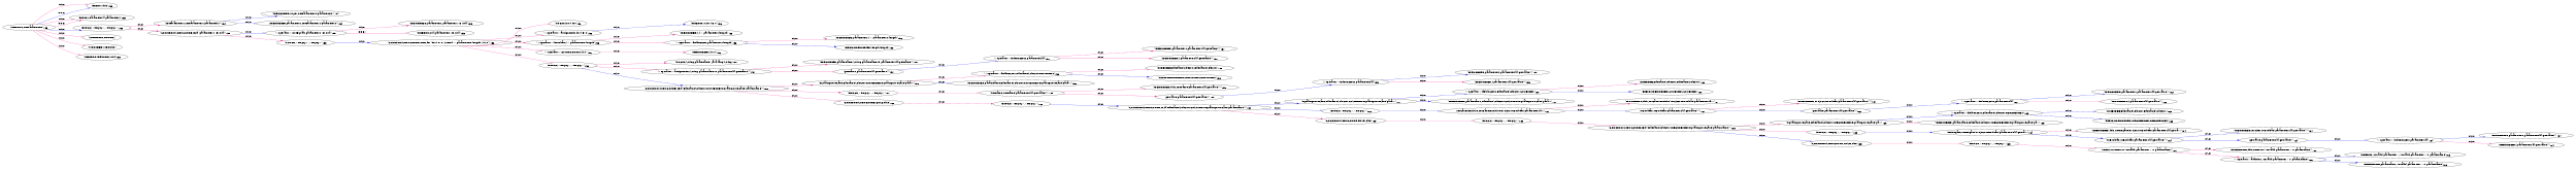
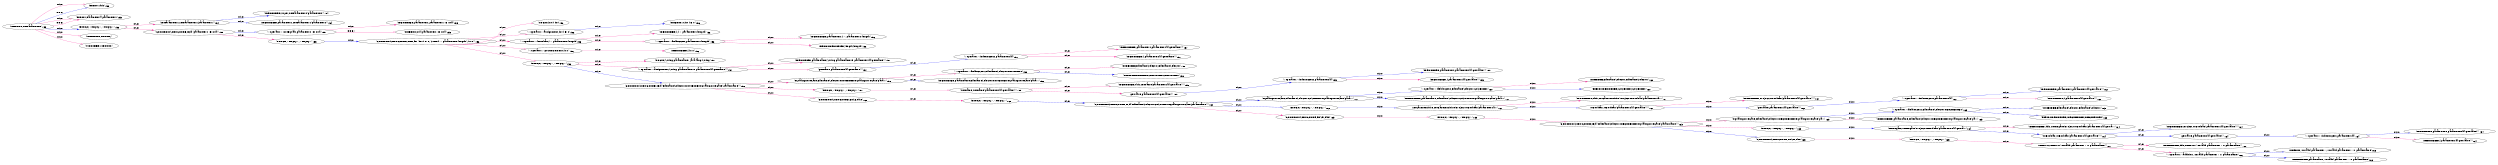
  digraph {
    rankdir=LR
    edge [arrowhead=onormal color=deeppink]
    n1 [label=<(METHOD,setParameters)<SUB>153</SUB>>]
    n2 [label=<(PARAM,this)<SUB>153</SUB>>]
    n3 [label=<(PARAM,Parameter[] parameters)<SUB>153</SUB>>]
    n4 [label=<(BLOCK,&lt;empty&gt;,&lt;empty&gt;)<SUB>153</SUB>>]
    n5 [label=<(MODIFIER,PUBLIC)>]
    n6 [label=<(MODIFIER,VIRTUAL)>]
-   n7 [label=<(METHOD_RETURN,void)<SUB>153</SUB>>]
    n8 [label=<(setParameters,setParameters(parameters))<SUB>154</SUB>>]
    n9 [label=<(CONTROL_STRUCTURE,IF,if (parameters != null))<SUB>155</SUB>>]
    n10 [label=<(IDENTIFIER,super,setParameters(parameters))<SUB>154</SUB>>]
    n11 [label=<(IDENTIFIER,parameters,setParameters(parameters))<SUB>154</SUB>>]
    n12 [label=<(&lt;operator&gt;.notEquals,parameters != null)<SUB>155</SUB>>]
    n13 [label=<(BLOCK,&lt;empty&gt;,&lt;empty&gt;)<SUB>155</SUB>>]
    n14 [label=<(IDENTIFIER,parameters,parameters != null)<SUB>155</SUB>>]
    n15 [label=<(LITERAL,null,parameters != null)<SUB>155</SUB>>]
    n16 [label=<(CONTROL_STRUCTURE,FOR,for (int i = 0; Some(i &lt; parameters.length); i++))<SUB>156</SUB>>]
    n17 [label=<(LOCAL,int i: int)<SUB>156</SUB>>]
    n18 [label=<(&lt;operator&gt;.assignment,int i = 0)<SUB>156</SUB>>]
    n19 [label=<(&lt;operator&gt;.lessThan,i &lt; parameters.length)<SUB>156</SUB>>]
    n20 [label=<(&lt;operator&gt;.postIncrement,i++)<SUB>156</SUB>>]
    n21 [label=<(BLOCK,&lt;empty&gt;,&lt;empty&gt;)<SUB>156</SUB>>]
    n22 [label=<(LITERAL,0,int i = 0)<SUB>156</SUB>>]
    n23 [label=<(IDENTIFIER,i,i &lt; parameters.length)<SUB>156</SUB>>]
    n24 [label=<(&lt;operator&gt;.fieldAccess,parameters.length)<SUB>156</SUB>>]
    n25 [label=<(IDENTIFIER,i,i++)<SUB>156</SUB>>]
    n26 [label=<(LOCAL,String paramname: java.lang.String)<SUB>157</SUB>>]
    n27 [label=<(&lt;operator&gt;.assignment,String paramname = parameters[i].getName())<SUB>157</SUB>>]
    n28 [label=<(CONTROL_STRUCTURE,IF,if (FilenameSelector.NAME_KEY.equalsIgnoreCase(paramname)))<SUB>158</SUB>>]
    n29 [label=<(IDENTIFIER,parameters,i &lt; parameters.length)<SUB>156</SUB>>]
    n30 [label=<(FIELD_IDENTIFIER,length,length)<SUB>156</SUB>>]
    n31 [label=<(IDENTIFIER,paramname,String paramname = parameters[i].getName())<SUB>157</SUB>>]
    n32 [label=<(getName,parameters[i].getName())<SUB>157</SUB>>]
    n33 [label=<(equalsIgnoreCase,FilenameSelector.NAME_KEY.equalsIgnoreCase(para...)<SUB>158</SUB>>]
    n34 [label=<(BLOCK,&lt;empty&gt;,&lt;empty&gt;)<SUB>158</SUB>>]
    n35 [label=<(CONTROL_STRUCTURE,ELSE,else)<SUB>160</SUB>>]
    n36 [label=<(&lt;operator&gt;.indexAccess,parameters[i])<SUB>157</SUB>>]
    n37 [label=<(IDENTIFIER,parameters,parameters[i].getName())<SUB>157</SUB>>]
    n38 [label=<(IDENTIFIER,i,parameters[i].getName())<SUB>157</SUB>>]
    n39 [label=<(&lt;operator&gt;.fieldAccess,FilenameSelector.NAME_KEY)<SUB>158</SUB>>]
    n40 [label=<(IDENTIFIER,paramname,FilenameSelector.NAME_KEY.equalsIgnoreCase(para...)<SUB>158</SUB>>]
    n41 [label=<(setName,setName(parameters[i].getValue()))<SUB>159</SUB>>]
    n42 [label=<(BLOCK,&lt;empty&gt;,&lt;empty&gt;)<SUB>160</SUB>>]
    n43 [label=<(TYPE_REF,FilenameSelector,FilenameSelector)<SUB>158</SUB>>]
    n44 [label=<(FIELD_IDENTIFIER,NAME_KEY,NAME_KEY)<SUB>158</SUB>>]
    n45 [label=<(IDENTIFIER,this,setName(parameters[i].getValue()))<SUB>159</SUB>>]
    n46 [label=<(getValue,parameters[i].getValue())<SUB>159</SUB>>]
    n47 [label=<(&lt;operator&gt;.indexAccess,parameters[i])<SUB>159</SUB>>]
    n48 [label=<(IDENTIFIER,parameters,parameters[i].getValue())<SUB>159</SUB>>]
    n49 [label=<(IDENTIFIER,i,parameters[i].getValue())<SUB>159</SUB>>]
    n50 [label=<(CONTROL_STRUCTURE,IF,if (FilenameSelector.CASE_KEY.equalsIgnoreCase(paramname)))<SUB>160</SUB>>]
    n51 [label=<(equalsIgnoreCase,FilenameSelector.CASE_KEY.equalsIgnoreCase(para...)<SUB>160</SUB>>]
    n52 [label=<(BLOCK,&lt;empty&gt;,&lt;empty&gt;)<SUB>160</SUB>>]
    n53 [label=<(CONTROL_STRUCTURE,ELSE,else)<SUB>163</SUB>>]
    n54 [label=<(&lt;operator&gt;.fieldAccess,FilenameSelector.CASE_KEY)<SUB>160</SUB>>]
    n55 [label=<(IDENTIFIER,paramname,FilenameSelector.CASE_KEY.equalsIgnoreCase(para...)<SUB>160</SUB>>]
    n56 [label=<(setCasesensitive,setCasesensitive(Project.toBoolean(parameters[i...)<SUB>161</SUB>>]
    n57 [label=<(BLOCK,&lt;empty&gt;,&lt;empty&gt;)<SUB>163</SUB>>]
    n58 [label=<(TYPE_REF,FilenameSelector,FilenameSelector)<SUB>160</SUB>>]
    n59 [label=<(FIELD_IDENTIFIER,CASE_KEY,CASE_KEY)<SUB>160</SUB>>]
    n60 [label=<(IDENTIFIER,this,setCasesensitive(Project.toBoolean(parameters[i...)<SUB>161</SUB>>]
    n61 [label=<(toBoolean,toBoolean(parameters[i].getValue()))<SUB>161</SUB>>]
    n62 [label=<(IDENTIFIER,Project,toBoolean(parameters[i].getValue()))<SUB>161</SUB>>]
    n63 [label=<(getValue,parameters[i].getValue())<SUB>162</SUB>>]
    n64 [label=<(&lt;operator&gt;.indexAccess,parameters[i])<SUB>162</SUB>>]
    n65 [label=<(IDENTIFIER,parameters,parameters[i].getValue())<SUB>162</SUB>>]
    n66 [label=<(IDENTIFIER,i,parameters[i].getValue())<SUB>162</SUB>>]
    n67 [label=<(CONTROL_STRUCTURE,IF,if (FilenameSelector.NEGATE_KEY.equalsIgnoreCase(paramname)))<SUB>163</SUB>>]
    n68 [label=<(equalsIgnoreCase,FilenameSelector.NEGATE_KEY.equalsIgnoreCase(pa...)<SUB>163</SUB>>]
    n69 [label=<(BLOCK,&lt;empty&gt;,&lt;empty&gt;)<SUB>163</SUB>>]
    n70 [label=<(CONTROL_STRUCTURE,ELSE,else)<SUB>165</SUB>>]
    n71 [label=<(&lt;operator&gt;.fieldAccess,FilenameSelector.NEGATE_KEY)<SUB>163</SUB>>]
    n72 [label=<(IDENTIFIER,paramname,FilenameSelector.NEGATE_KEY.equalsIgnoreCase(pa...)<SUB>163</SUB>>]
    n73 [label=<(setNegate,setNegate(Project.toBoolean(parameters[i].getVa...)<SUB>164</SUB>>]
    n74 [label=<(BLOCK,&lt;empty&gt;,&lt;empty&gt;)<SUB>165</SUB>>]
    n75 [label=<(TYPE_REF,FilenameSelector,FilenameSelector)<SUB>163</SUB>>]
    n76 [label=<(FIELD_IDENTIFIER,NEGATE_KEY,NEGATE_KEY)<SUB>163</SUB>>]
    n77 [label=<(IDENTIFIER,this,setNegate(Project.toBoolean(parameters[i].getVa...)<SUB>164</SUB>>]
    n78 [label=<(toBoolean,toBoolean(parameters[i].getValue()))<SUB>164</SUB>>]
    n79 [label=<(IDENTIFIER,Project,toBoolean(parameters[i].getValue()))<SUB>164</SUB>>]
    n80 [label=<(getValue,parameters[i].getValue())<SUB>164</SUB>>]
    n81 [label=<(&lt;operator&gt;.indexAccess,parameters[i])<SUB>164</SUB>>]
    n82 [label=<(IDENTIFIER,parameters,parameters[i].getValue())<SUB>164</SUB>>]
    n83 [label=<(IDENTIFIER,i,parameters[i].getValue())<SUB>164</SUB>>]
    n84 [label=<(setError,setError(&quot;Invalid parameter &quot; + paramname))<SUB>166</SUB>>]
    n85 [label=<(IDENTIFIER,this,setError(&quot;Invalid parameter &quot; + paramname))<SUB>166</SUB>>]
    n86 [label=<(&lt;operator&gt;.addition,&quot;Invalid parameter &quot; + paramname)<SUB>166</SUB>>]
    n87 [label=<(LITERAL,&quot;Invalid parameter &quot;,&quot;Invalid parameter &quot; + paramname)<SUB>166</SUB>>]
    n88 [label=<(IDENTIFIER,paramname,&quot;Invalid parameter &quot; + paramname)<SUB>166</SUB>>]
    n1 -> n2 [label="AST: "]
    n1 -> n2 [color=blue label="DDG: "]
    n1 -> n3 [label="AST: "]
    n1 -> n3 [arrowhead=normal label="DDG: "]
    n1 -> n4 [arrowhead=normal color=blue label="AST: "]
    n1 -> n5 [label="AST: "]
    n1 -> n6 [label="AST: "]
-   n1 -> n7 [label="AST: "]
    n4 -> n8 [arrowhead=normal label="AST: "]
    n4 -> n9 [arrowhead=normal label="AST: "]
    n8 -> n10 [arrowhead=normal color=blue label="AST: "]
    n8 -> n11 [color=blue label="AST: "]
    n9 -> n12 [color=blue label="AST: "]
    n9 -> n13 [arrowhead=normal label="AST: "]
    n12 -> n14 [arrowhead=normal label="AST: "]
    n12 -> n15 [label="DDG: "]
    n13 -> n16 [arrowhead=normal color=blue label="AST: "]
    n16 -> n17 [label="AST: "]
    n16 -> n18 [label="AST: "]
    n16 -> n19 [arrowhead=normal label="AST: "]
    n16 -> n20 [label="AST: "]
    n16 -> n21 [label="AST: "]
    n18 -> n22 [arrowhead=normal color=blue label="AST: "]
    n19 -> n23 [arrowhead=normal label="AST: "]
    n19 -> n24 [label="AST: "]
    n20 -> n25 [arrowhead=normal label="AST: "]
    n21 -> n26 [arrowhead=normal label="AST: "]
    n21 -> n27 [label="AST: "]
    n21 -> n28 [arrowhead=normal color=blue label="AST: "]
    n24 -> n29 [arrowhead=normal label="AST: "]
-   n24 -> n30 [arrowhead=normal color=blue label="AST: "]
+   n24 -> n30 [arrowhead=normal label="AST: "]
    n27 -> n31 [arrowhead=normal label="AST: "]
    n27 -> n32 [label="AST: "]
    n28 -> n33 [arrowhead=normal label="AST: "]
    n28 -> n34 [arrowhead=normal label="AST: "]
    n28 -> n35 [label="AST: "]
    n32 -> n36 [color=blue label="AST: "]
    n33 -> n39 [label="AST: "]
    n33 -> n40 [color=blue label="AST: "]
    n34 -> n41 [label="AST: "]
    n35 -> n42 [arrowhead=normal label="AST: "]
    n36 -> n37 [arrowhead=normal label="AST: "]
    n36 -> n38 [arrowhead=normal label="AST: "]
    n39 -> n43 [label="AST: "]
    n39 -> n44 [arrowhead=normal color=blue label="AST: "]
    n41 -> n45 [label="AST: "]
    n41 -> n46 [arrowhead=normal label="AST: "]
    n42 -> n50 [arrowhead=normal color=blue label="AST: "]
    n46 -> n47 [arrowhead=normal color=blue label="AST: "]
    n47 -> n48 [arrowhead=normal color=blue label="AST: "]
    n47 -> n49 [arrowhead=normal label="AST: "]
    n50 -> n51 [arrowhead=normal color=blue label="AST: "]
    n50 -> n52 [color=blue label="AST: "]
    n50 -> n53 [arrowhead=normal label="AST: "]
    n51 -> n54 [color=blue label="AST: "]
    n51 -> n55 [arrowhead=normal color=blue label="AST: "]
    n52 -> n56 [color=blue label="AST: "]
    n53 -> n57 [label="AST: "]
    n54 -> n58 [arrowhead=normal label="AST: "]
    n54 -> n59 [arrowhead=normal color=blue label="AST: "]
    n56 -> n60 [arrowhead=normal label="AST: "]
    n56 -> n61 [color=blue label="AST: "]
    n57 -> n67 [label="AST: "]
    n61 -> n62 [arrowhead=normal label="AST: "]
    n61 -> n63 [color=blue label="AST: "]
    n63 -> n64 [arrowhead=normal color=blue label="AST: "]
    n64 -> n65 [color=blue label="AST: "]
    n64 -> n66 [label="AST: "]
    n67 -> n68 [label="AST: "]
    n67 -> n69 [label="AST: "]
    n67 -> n70 [color=blue label="AST: "]
    n68 -> n71 [arrowhead=normal color=blue label="AST: "]
    n68 -> n72 [label="AST: "]
    n69 -> n73 [arrowhead=normal color=blue label="AST: "]
    n70 -> n74 [label="AST: "]
    n71 -> n75 [color=blue label="AST: "]
    n71 -> n76 [color=blue label="AST: "]
    n73 -> n77 [label="AST: "]
    n73 -> n78 [arrowhead=normal color=blue label="AST: "]
    n74 -> n84 [label="AST: "]
    n78 -> n79 [color=blue label="AST: "]
    n78 -> n80 [arrowhead=normal color=blue label="AST: "]
    n80 -> n81 [color=blue label="AST: "]
    n81 -> n82 [color=blue label="AST: "]
    n81 -> n83 [label="AST: "]
    n84 -> n85 [arrowhead=normal label="AST: "]
    n84 -> n86 [arrowhead=normal label="AST: "]
    n86 -> n87 [color=blue label="AST: "]
    n86 -> n88 [arrowhead=normal color=blue label="AST: "]
  }
